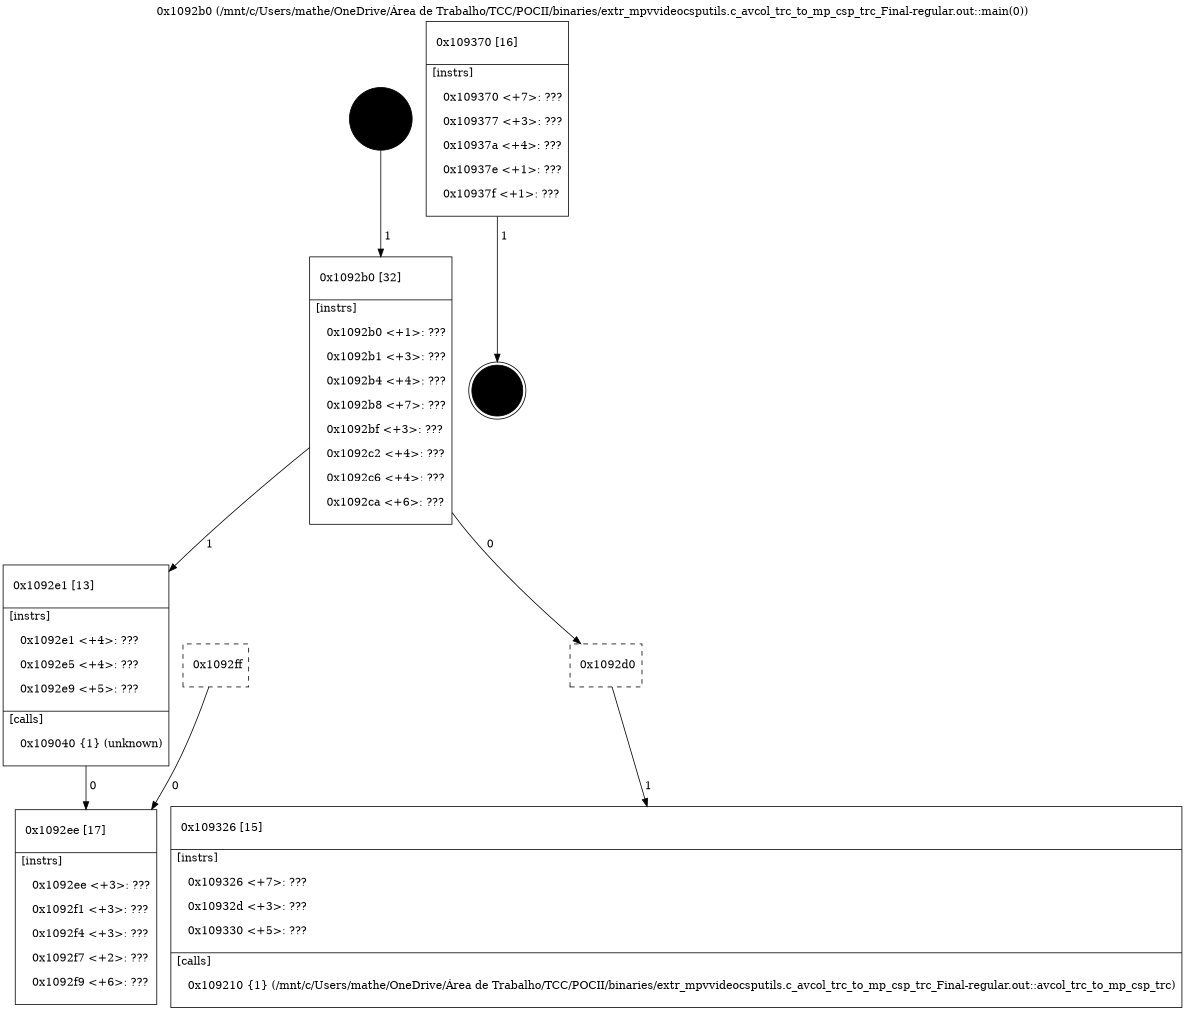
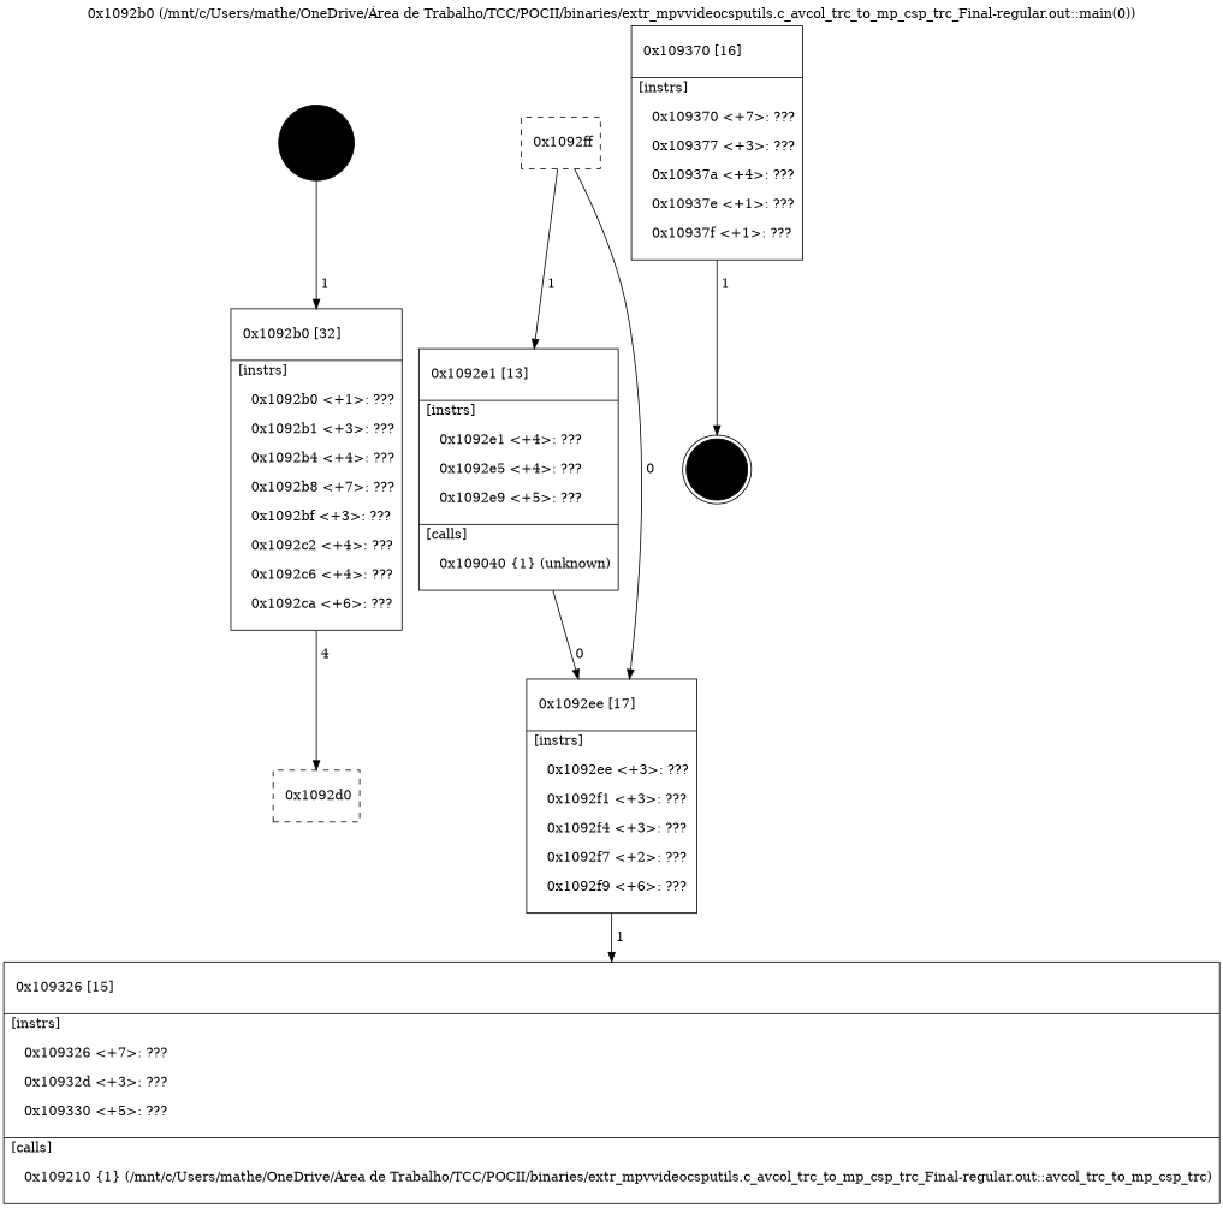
  digraph {
    label="0x1092b0 (/mnt/c/Users/mathe/OneDrive/Área de Trabalho/TCC/POCII/binaries/extr_mpvvideocsputils.c_avcol_trc_to_mp_csp_trc_Final-regular.out::main(0))"
    labelloc=t
    node [shape=record]
    Entry [fillcolor=black height=0.3 shape=circle style=filled width=0.3]
    n2 [label="{\n     0x1092b0 [32]\l\n     | [instrs]\l\n     &nbsp;&nbsp;0x1092b0 \<+1\>: ???\l\n     &nbsp;&nbsp;0x1092b1 \<+3\>: ???\l\n     &nbsp;&nbsp;0x1092b4 \<+4\>: ???\l\n     &nbsp;&nbsp;0x1092b8 \<+7\>: ???\l\n     &nbsp;&nbsp;0x1092bf \<+3\>: ???\l\n     &nbsp;&nbsp;0x1092c2 \<+4\>: ???\l\n     &nbsp;&nbsp;0x1092c6 \<+4\>: ???\l\n     &nbsp;&nbsp;0x1092ca \<+6\>: ???\l\n  }"]
    n3 [label="{\n     0x1092e1 [13]\l\n     | [instrs]\l\n     &nbsp;&nbsp;0x1092e1 \<+4\>: ???\l\n     &nbsp;&nbsp;0x1092e5 \<+4\>: ???\l\n     &nbsp;&nbsp;0x1092e9 \<+5\>: ???\l\n     | [calls]\l\n     &nbsp;&nbsp;0x109040 \{1\} (unknown)\l\n  }"]
    n4 [label="{\n     0x1092d0\l\n  }" style=dashed]
    n5 [label="{\n     0x1092ee [17]\l\n     | [instrs]\l\n     &nbsp;&nbsp;0x1092ee \<+3\>: ???\l\n     &nbsp;&nbsp;0x1092f1 \<+3\>: ???\l\n     &nbsp;&nbsp;0x1092f4 \<+3\>: ???\l\n     &nbsp;&nbsp;0x1092f7 \<+2\>: ???\l\n     &nbsp;&nbsp;0x1092f9 \<+6\>: ???\l\n  }"]
    n6 [label="{\n     0x109326 [15]\l\n     | [instrs]\l\n     &nbsp;&nbsp;0x109326 \<+7\>: ???\l\n     &nbsp;&nbsp;0x10932d \<+3\>: ???\l\n     &nbsp;&nbsp;0x109330 \<+5\>: ???\l\n     | [calls]\l\n     &nbsp;&nbsp;0x109210 \{1\} (/mnt/c/Users/mathe/OneDrive/Área de Trabalho/TCC/POCII/binaries/extr_mpvvideocsputils.c_avcol_trc_to_mp_csp_trc_Final-regular.out::avcol_trc_to_mp_csp_trc)\l\n  }"]
    n7 [label="{\n     0x1092ff\l\n  }" style=dashed]
    n8 [label="{\n     0x109370 [16]\l\n     | [instrs]\l\n     &nbsp;&nbsp;0x109370 \<+7\>: ???\l\n     &nbsp;&nbsp;0x109377 \<+3\>: ???\l\n     &nbsp;&nbsp;0x10937a \<+4\>: ???\l\n     &nbsp;&nbsp;0x10937e \<+1\>: ???\l\n     &nbsp;&nbsp;0x10937f \<+1\>: ???\l\n  }"]
    Exit [fillcolor=black height=0.3 peripheries=2 shape=circle style=filled width=0.3]
    Entry -> n2 [label=" 1"]
-   n2 -> n3 [label=" 1"]
-   n2 -> n4 [label=" 0"]
+   n7 -> n3 [label=" 1"]
+   n2 -> n4 [label=" 4"]
    n3 -> n5 [label=" 0"]
-   n4 -> n6 [label=" 1"]
+   n5 -> n6 [label=" 1"]
    n7 -> n5 [label=" 0"]
    n8 -> Exit [label=" 1"]
  }
